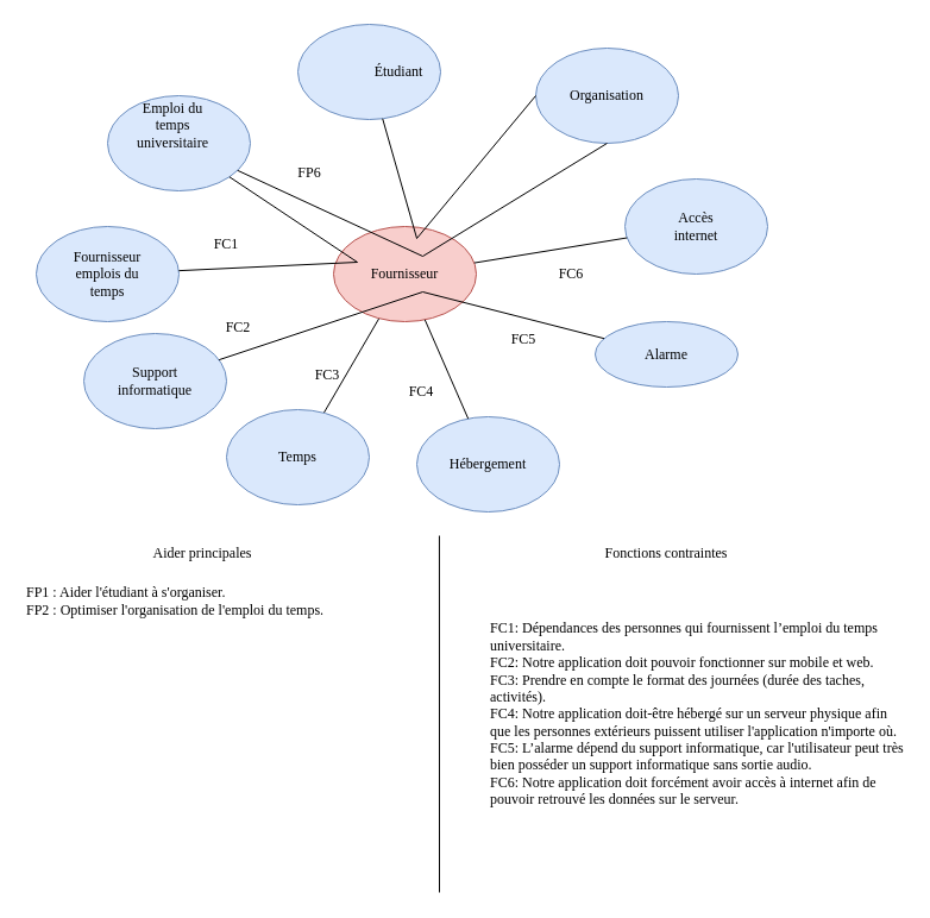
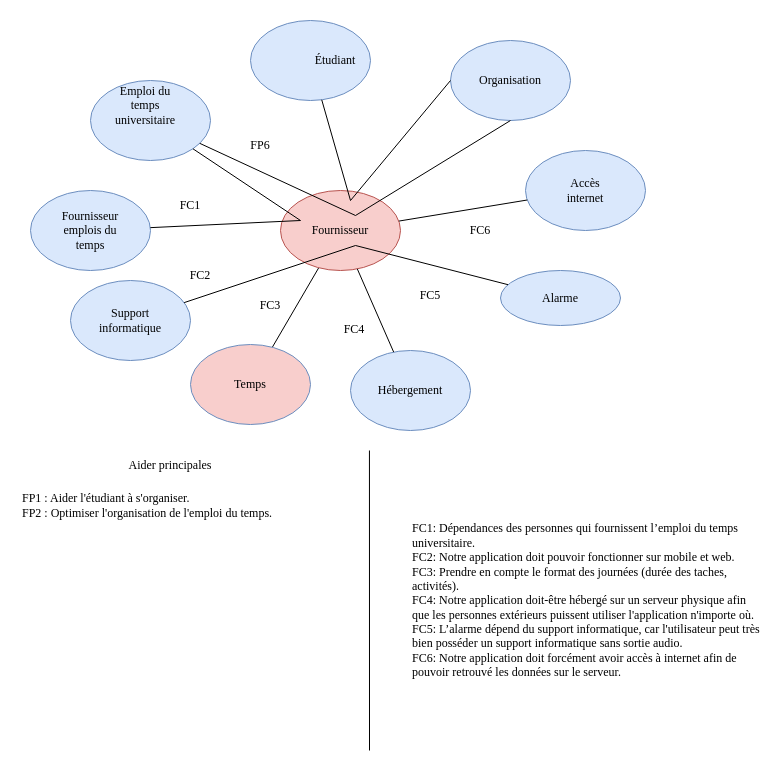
  <mxCell id="0" />
  <mxCell id="1" parent="0" />
  <mxCell id="2" value="" style="endArrow=none;html=1;rounded=0;" parent="1" source="44" target="9" edge="1"><mxGeometry width="50" height="50" relative="1" as="geometry"><mxPoint x="170" y="360" as="sourcePoint" /><mxPoint x="220" y="310" as="targetPoint" /></mxGeometry></mxCell>
  <mxCell id="3" value="" style="group" parent="1" vertex="1" connectable="0"><mxGeometry x="120" y="200" width="120" height="90" as="geometry" /></mxCell>
  <mxCell id="4" value="" style="group" parent="3" vertex="1" connectable="0"><mxGeometry x="-90" y="-10" width="120" height="80" as="geometry" /></mxCell>
  <mxCell id="5" value="" style="ellipse;whiteSpace=wrap;html=1;fillColor=#dae8fc;strokeColor=#6c8ebf;" parent="4" vertex="1"><mxGeometry width="120" height="80" as="geometry" /></mxCell>
  <mxCell id="6" value="&lt;font face=&quot;Verdana&quot;&gt;Fournisseur emplois du temps&lt;/font&gt;" style="text;html=1;strokeColor=none;fillColor=none;align=center;verticalAlign=middle;whiteSpace=wrap;rounded=0;" parent="4" vertex="1"><mxGeometry x="30" y="25" width="60" height="30" as="geometry" /></mxCell>
  <mxCell id="7" value="FC1" style="text;html=1;strokeColor=none;fillColor=none;align=center;verticalAlign=middle;whiteSpace=wrap;rounded=0;fontFamily=Verdana;" parent="3" vertex="1"><mxGeometry x="40" y="-10" width="60" height="30" as="geometry" /></mxCell>
  <mxCell id="8" value="" style="group" parent="1" vertex="1" connectable="0"><mxGeometry x="280" y="190" width="120" height="80" as="geometry" /></mxCell>
  <mxCell id="9" value="" style="ellipse;whiteSpace=wrap;html=1;fillColor=#f8cecc;strokeColor=#b85450;" parent="8" vertex="1"><mxGeometry width="120" height="80" as="geometry" /></mxCell>
  <mxCell id="10" value="&lt;p&gt;&lt;font face=&quot;Verdana&quot;&gt;Fournisseur&lt;/font&gt;&lt;/p&gt;" style="text;html=1;strokeColor=none;fillColor=none;align=center;verticalAlign=middle;whiteSpace=wrap;rounded=0;" parent="8" vertex="1"><mxGeometry x="30" y="25" width="60" height="30" as="geometry" /></mxCell>
  <mxCell id="11" value="" style="group" parent="1" vertex="1" connectable="0"><mxGeometry x="90" y="80" width="120" height="80" as="geometry" /></mxCell>
  <mxCell id="12" value="" style="ellipse;whiteSpace=wrap;html=1;fillColor=#dae8fc;strokeColor=#6c8ebf;" parent="11" vertex="1"><mxGeometry width="120" height="80" as="geometry" /></mxCell>
  <mxCell id="13" value="&lt;div align=&quot;center&quot;&gt;&lt;font face=&quot;Verdana&quot;&gt;Emploi du temps universitaire&lt;br&gt;&lt;/font&gt;&lt;/div&gt;" style="text;html=1;strokeColor=none;fillColor=none;align=center;verticalAlign=middle;whiteSpace=wrap;rounded=0;" parent="11" vertex="1"><mxGeometry x="25" y="10" width="60" height="30" as="geometry" /></mxCell>
  <mxCell id="14" value="" style="endArrow=none;html=1;rounded=0;entryX=0.75;entryY=0;entryDx=0;entryDy=0;" parent="1" source="12" target="10" edge="1"><mxGeometry width="50" height="50" relative="1" as="geometry"><mxPoint x="137.745" y="283.43" as="sourcePoint" /><mxPoint x="310" y="210" as="targetPoint" /></mxGeometry></mxCell>
  <mxCell id="15" value="" style="group" parent="1" vertex="1" connectable="0"><mxGeometry x="250" y="20" width="120" height="80" as="geometry" /></mxCell>
  <mxCell id="16" value="" style="ellipse;whiteSpace=wrap;html=1;fillColor=#dae8fc;strokeColor=#6c8ebf;" parent="15" vertex="1"><mxGeometry width="120" height="80" as="geometry" /></mxCell>
  <mxCell id="17" value="&lt;font face=&quot;Verdana&quot;&gt;Étudiant&lt;/font&gt;" style="text;html=1;strokeColor=none;fillColor=none;align=center;verticalAlign=middle;whiteSpace=wrap;rounded=0;" parent="15" vertex="1"><mxGeometry x="55" y="25" width="60" height="30" as="geometry" /></mxCell>
  <mxCell id="18" value="" style="group" parent="1" vertex="1" connectable="0"><mxGeometry x="450" y="40" width="120" height="80" as="geometry" /></mxCell>
  <mxCell id="19" value="" style="ellipse;whiteSpace=wrap;html=1;fillColor=#dae8fc;strokeColor=#6c8ebf;" parent="18" vertex="1"><mxGeometry width="120" height="80" as="geometry" /></mxCell>
  <mxCell id="20" value="&lt;font face=&quot;Verdana&quot;&gt;Organisation&lt;/font&gt;" style="text;html=1;strokeColor=none;fillColor=none;align=center;verticalAlign=middle;whiteSpace=wrap;rounded=0;" parent="18" vertex="1"><mxGeometry x="30" y="25" width="60" height="30" as="geometry" /></mxCell>
  <mxCell id="21" value="" style="group" parent="1" vertex="1" connectable="0"><mxGeometry x="70" y="280" width="120" height="80" as="geometry" /></mxCell>
  <mxCell id="22" value="" style="ellipse;whiteSpace=wrap;html=1;fillColor=#dae8fc;strokeColor=#6c8ebf;" parent="21" vertex="1"><mxGeometry width="120" height="80" as="geometry" /></mxCell>
  <mxCell id="23" value="&lt;font face=&quot;Verdana&quot;&gt;Support informatique&lt;/font&gt;" style="text;html=1;strokeColor=none;fillColor=none;align=center;verticalAlign=middle;whiteSpace=wrap;rounded=0;" parent="21" vertex="1"><mxGeometry x="30" y="25" width="60" height="30" as="geometry" /></mxCell>
  <mxCell id="24" value="" style="endArrow=none;html=1;rounded=0;fontFamily=Verdana;" parent="1" target="5" edge="1"><mxGeometry width="50" height="50" relative="1" as="geometry"><mxPoint x="300" y="220" as="sourcePoint" /><mxPoint x="430" y="250" as="targetPoint" /></mxGeometry></mxCell>
  <mxCell id="25" value="" style="endArrow=none;html=1;rounded=0;fontFamily=Verdana;exitX=0.75;exitY=0;exitDx=0;exitDy=0;entryX=0.5;entryY=1;entryDx=0;entryDy=0;" parent="1" source="10" target="19" edge="1"><mxGeometry width="50" height="50" relative="1" as="geometry"><mxPoint x="410" y="190" as="sourcePoint" /><mxPoint x="430" y="250" as="targetPoint" /></mxGeometry></mxCell>
  <mxCell id="26" value="" style="endArrow=none;html=1;rounded=0;fontFamily=Verdana;" parent="1" target="16" edge="1"><mxGeometry width="50" height="50" relative="1" as="geometry"><mxPoint x="350" y="200" as="sourcePoint" /><mxPoint x="410" y="210" as="targetPoint" /></mxGeometry></mxCell>
  <mxCell id="27" value="" style="endArrow=none;html=1;rounded=0;fontFamily=Verdana;entryX=0;entryY=0.5;entryDx=0;entryDy=0;" parent="1" target="19" edge="1"><mxGeometry width="50" height="50" relative="1" as="geometry"><mxPoint x="350" y="200" as="sourcePoint" /><mxPoint x="370" y="230" as="targetPoint" /></mxGeometry></mxCell>
  <mxCell id="28" value="FP6" style="text;html=1;strokeColor=none;fillColor=none;align=center;verticalAlign=middle;whiteSpace=wrap;rounded=0;fontFamily=Verdana;" parent="1" vertex="1"><mxGeometry x="230" y="130" width="60" height="30" as="geometry" /></mxCell>
- <mxCell id="29" value="FC3" style="text;html=1;strokeColor=none;fillColor=none;align=center;verticalAlign=middle;whiteSpace=wrap;rounded=0;fontFamily=Verdana;" parent="1" vertex="1"><mxGeometry x="245" y="300" width="60" height="30" as="geometry" /></mxCell>
- <mxCell id="30" value="FC5" style="text;html=1;strokeColor=none;fillColor=none;align=center;verticalAlign=middle;whiteSpace=wrap;rounded=0;fontFamily=Verdana;" parent="1" vertex="1"><mxGeometry x="410" y="270" width="60" height="30" as="geometry" /></mxCell>
+ <mxCell id="29" value="FC3" style="text;html=1;strokeColor=none;fillColor=none;align=center;verticalAlign=middle;whiteSpace=wrap;rounded=0;fontFamily=Verdana;" parent="1" vertex="1"><mxGeometry x="240" y="290" width="60" height="30" as="geometry" /></mxCell>
+ <mxCell id="30" value="FC5" style="text;html=1;strokeColor=none;fillColor=none;align=center;verticalAlign=middle;whiteSpace=wrap;rounded=0;fontFamily=Verdana;" parent="1" vertex="1"><mxGeometry x="400" y="280" width="60" height="30" as="geometry" /></mxCell>
  <mxCell id="31" value="&lt;div align=&quot;left&quot;&gt;FP1 : Aider l'étudiant à s'organiser.&lt;br&gt;&lt;/div&gt;&lt;div align=&quot;left&quot;&gt;FP2 : Optimiser l'organisation de l'emploi du temps. &lt;/div&gt;" style="text;html=1;strokeColor=none;fillColor=none;align=left;verticalAlign=middle;whiteSpace=wrap;rounded=0;fontFamily=Verdana;flipV=1;flipH=1;" parent="1" vertex="1"><mxGeometry x="20" y="490" width="330" height="30" as="geometry" /></mxCell>
- <mxCell id="32" value="Fonctions contraintes" style="text;html=1;strokeColor=none;fillColor=none;align=center;verticalAlign=middle;whiteSpace=wrap;rounded=0;fontFamily=Verdana;" parent="1" vertex="1"><mxGeometry x="490" y="450" width="140" height="30" as="geometry" /></mxCell>
  <mxCell id="33" value="Aider principales" style="text;html=1;strokeColor=none;fillColor=none;align=center;verticalAlign=middle;whiteSpace=wrap;rounded=0;fontFamily=Verdana;flipV=1;flipH=1;" parent="1" vertex="1"><mxGeometry x="100" y="450" width="140" height="30" as="geometry" /></mxCell>
  <mxCell id="34" value="&lt;div align=&quot;left&quot;&gt;FC1: Dépendances des personnes qui fournissent l’emploi du temps universitaire.&lt;/div&gt;&lt;div align=&quot;left&quot;&gt;FC2: Notre application doit pouvoir fonctionner sur mobile et web. &lt;br&gt;&lt;/div&gt;&lt;div align=&quot;left&quot;&gt;FC3: Prendre en compte le format des journées (durée des taches, activités).&lt;br&gt;&lt;/div&gt;&lt;div align=&quot;left&quot;&gt;FC4: Notre application doit-être hébergé sur un serveur physique afin que les personnes extérieurs puissent utiliser l'application n'importe où.&lt;br&gt;&lt;/div&gt;&lt;div align=&quot;left&quot;&gt;FC5: L’alarme dépend du support informatique, car l'utilisateur peut très bien posséder un support informatique sans sortie audio. &lt;br&gt;&lt;/div&gt;&lt;div align=&quot;left&quot;&gt;FC6: Notre application doit forcément avoir accès à internet afin de pouvoir retrouvé les données sur le serveur.&lt;br&gt;&lt;/div&gt;" style="text;html=1;strokeColor=none;fillColor=none;align=left;verticalAlign=middle;whiteSpace=wrap;rounded=0;fontFamily=Verdana;" parent="1" vertex="1"><mxGeometry x="410" y="490" width="350" height="220" as="geometry" /></mxCell>
  <mxCell id="35" value="" style="group" parent="1" vertex="1" connectable="0"><mxGeometry x="350" y="350" width="120" height="80" as="geometry" /></mxCell>
  <mxCell id="36" value="" style="ellipse;whiteSpace=wrap;html=1;fillColor=#dae8fc;strokeColor=#6c8ebf;" parent="35" vertex="1"><mxGeometry width="120" height="80" as="geometry" /></mxCell>
  <mxCell id="37" value="&lt;font face=&quot;Verdana&quot;&gt;Hébergement&lt;/font&gt;" style="text;html=1;strokeColor=none;fillColor=none;align=center;verticalAlign=middle;whiteSpace=wrap;rounded=0;" parent="35" vertex="1"><mxGeometry x="30" y="25" width="60" height="30" as="geometry" /></mxCell>
  <mxCell id="38" value="" style="endArrow=none;html=1;rounded=0;fontFamily=Verdana;" parent="1" source="36" target="9" edge="1"><mxGeometry width="50" height="50" relative="1" as="geometry"><mxPoint x="400" y="340" as="sourcePoint" /><mxPoint x="450" y="290" as="targetPoint" /></mxGeometry></mxCell>
  <mxCell id="39" value="" style="group" parent="1" vertex="1" connectable="0"><mxGeometry x="525" y="150" width="120" height="80" as="geometry" /></mxCell>
  <mxCell id="40" value="" style="ellipse;whiteSpace=wrap;html=1;fillColor=#dae8fc;strokeColor=#6c8ebf;" parent="39" vertex="1"><mxGeometry width="120" height="80" as="geometry" /></mxCell>
  <mxCell id="41" value="&lt;font face=&quot;Verdana&quot;&gt;Accès internet&lt;/font&gt;" style="text;html=1;strokeColor=none;fillColor=none;align=center;verticalAlign=middle;whiteSpace=wrap;rounded=0;" parent="39" vertex="1"><mxGeometry x="30" y="25" width="60" height="30" as="geometry" /></mxCell>
  <mxCell id="42" value="" style="endArrow=none;html=1;rounded=0;fontFamily=Verdana;" parent="1" source="9" target="40" edge="1"><mxGeometry width="50" height="50" relative="1" as="geometry"><mxPoint x="460" y="260" as="sourcePoint" /><mxPoint x="510" y="210" as="targetPoint" /></mxGeometry></mxCell>
  <mxCell id="43" value="FC6" style="text;html=1;strokeColor=none;fillColor=none;align=center;verticalAlign=middle;whiteSpace=wrap;rounded=0;fontFamily=Verdana;" parent="1" vertex="1"><mxGeometry x="450" y="215" width="60" height="30" as="geometry" /></mxCell>
- <mxCell id="44" value="&lt;font face=&quot;Verdana&quot;&gt;Temps&lt;/font&gt;" style="ellipse;whiteSpace=wrap;html=1;fillColor=#dae8fc;strokeColor=#6c8ebf;" parent="1" vertex="1"><mxGeometry x="190" y="344" width="120" height="80" as="geometry" /></mxCell>
+ <mxCell id="44" value="&lt;font face=&quot;Verdana&quot;&gt;Temps&lt;/font&gt;" style="ellipse;whiteSpace=wrap;html=1;fillColor=#f8cecc;strokeColor=#6c8ebf;" parent="1" vertex="1"><mxGeometry x="190" y="344" width="120" height="80" as="geometry" /></mxCell>
  <mxCell id="45" value="FC2" style="text;html=1;strokeColor=none;fillColor=none;align=center;verticalAlign=middle;whiteSpace=wrap;rounded=0;fontFamily=Verdana;" parent="1" vertex="1"><mxGeometry x="170" y="260" width="60" height="30" as="geometry" /></mxCell>
  <mxCell id="46" value="" style="endArrow=none;html=1;rounded=0;fontFamily=Verdana;" parent="1" source="12" edge="1"><mxGeometry width="50" height="50" relative="1" as="geometry"><mxPoint x="-10" y="400" as="sourcePoint" /><mxPoint x="300" y="220" as="targetPoint" /></mxGeometry></mxCell>
  <mxCell id="47" value="&lt;font face=&quot;Verdana&quot;&gt;Alarme&lt;/font&gt;" style="ellipse;whiteSpace=wrap;html=1;fillColor=#dae8fc;strokeColor=#6c8ebf;" parent="1" vertex="1"><mxGeometry x="500" y="270" width="120" height="55" as="geometry" /></mxCell>
  <mxCell id="48" value="" style="endArrow=none;html=1;rounded=0;fontFamily=Verdana;exitX=0.75;exitY=1;exitDx=0;exitDy=0;" parent="1" source="10" target="47" edge="1"><mxGeometry width="50" height="50" relative="1" as="geometry"><mxPoint x="350" y="250" as="sourcePoint" /><mxPoint x="410" y="290" as="targetPoint" /></mxGeometry></mxCell>
  <mxCell id="49" value="FC4" style="text;html=1;strokeColor=none;fillColor=none;align=center;verticalAlign=middle;whiteSpace=wrap;rounded=0;fontFamily=Verdana;" parent="1" vertex="1"><mxGeometry x="324" y="314" width="60" height="30" as="geometry" /></mxCell>
  <mxCell id="50" value="" style="endArrow=none;html=1;rounded=0;fontFamily=Verdana;" parent="1" edge="1"><mxGeometry width="50" height="50" relative="1" as="geometry"><mxPoint x="368.95" y="450" as="sourcePoint" /><mxPoint x="369" y="750" as="targetPoint" /></mxGeometry></mxCell>
  <mxCell id="51" value="" style="endArrow=none;html=1;rounded=0;entryX=0.75;entryY=1;entryDx=0;entryDy=0;verticalAlign=top;" parent="1" source="22" target="10" edge="1"><mxGeometry width="50" height="50" relative="1" as="geometry"><mxPoint x="175.831" y="369.184" as="sourcePoint" /><mxPoint x="270" y="280" as="targetPoint" /></mxGeometry></mxCell>
